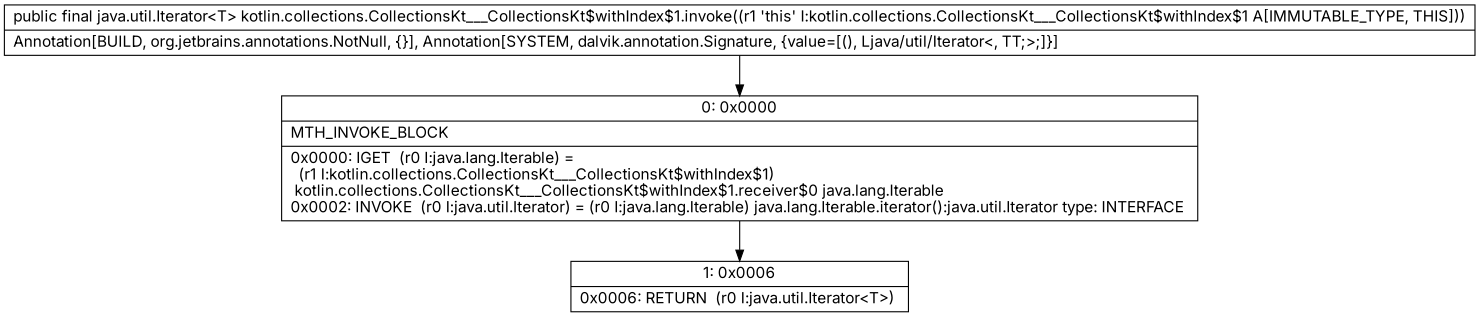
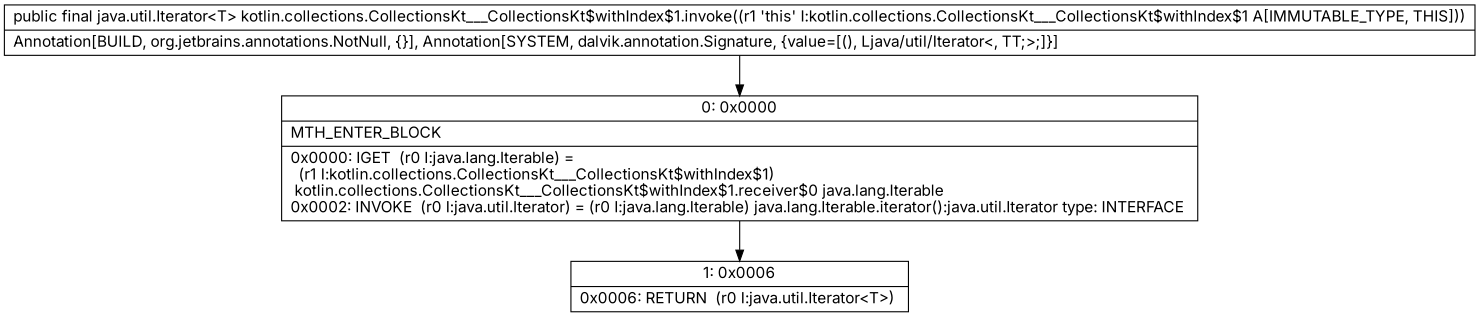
  digraph {
    fontname=Inter
    node [shape=record fontname=Inter]
    edge [fontname=Inter]
-   n1 [label="{0\:\ 0x0000|MTH_INVOKE_BLOCK\l|0x0000: IGET  (r0 I:java.lang.Iterable) = \l  (r1 I:kotlin.collections.CollectionsKt___CollectionsKt$withIndex$1)\l kotlin.collections.CollectionsKt___CollectionsKt$withIndex$1.receiver$0 java.lang.Iterable \l0x0002: INVOKE  (r0 I:java.util.Iterator) = (r0 I:java.lang.Iterable) java.lang.Iterable.iterator():java.util.Iterator type: INTERFACE \l}"]
+   n1 [label="{0\:\ 0x0000|MTH_ENTER_BLOCK\l|0x0000: IGET  (r0 I:java.lang.Iterable) = \l  (r1 I:kotlin.collections.CollectionsKt___CollectionsKt$withIndex$1)\l kotlin.collections.CollectionsKt___CollectionsKt$withIndex$1.receiver$0 java.lang.Iterable \l0x0002: INVOKE  (r0 I:java.util.Iterator) = (r0 I:java.lang.Iterable) java.lang.Iterable.iterator():java.util.Iterator type: INTERFACE \l}"]
    n2 [label="{1\:\ 0x0006|0x0006: RETURN  (r0 I:java.util.Iterator\<T\>) \l}"]
    n3 [label="{public final java.util.Iterator\<T\> kotlin.collections.CollectionsKt___CollectionsKt$withIndex$1.invoke((r1 'this' I:kotlin.collections.CollectionsKt___CollectionsKt$withIndex$1 A[IMMUTABLE_TYPE, THIS]))  | Annotation[BUILD, org.jetbrains.annotations.NotNull, \{\}], Annotation[SYSTEM, dalvik.annotation.Signature, \{value=[(), Ljava\/util\/Iterator\<, TT;\>;]\}]\l}"]
    n1 -> n2
    n3 -> n1
  }
